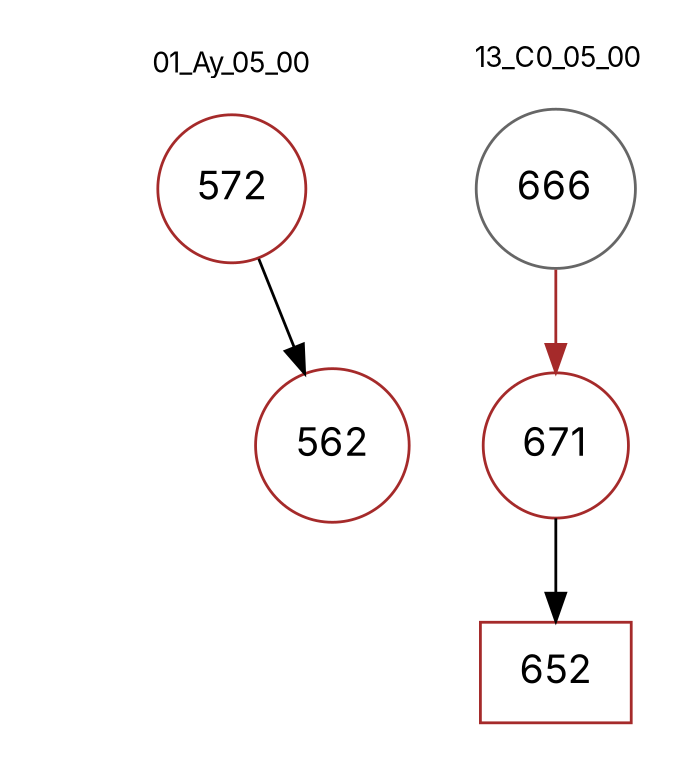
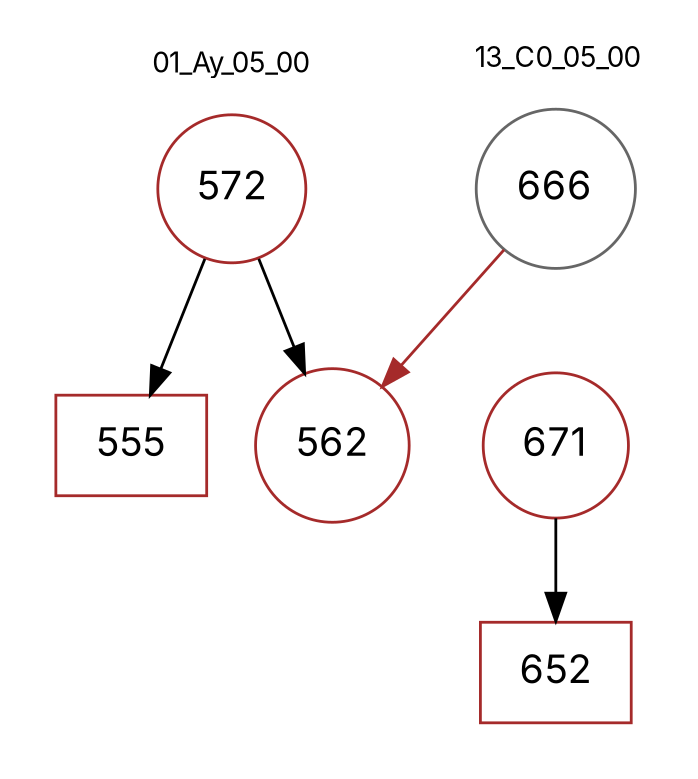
  digraph {
    fontname=Inter
    node [color=brown fontname=Inter shape=circle]
    edge [color=black fontname=Inter]
    n1 [label=572]
+   n2 [label=555 shape=box]
    n3 [label=562]
    n4 [color=gray40 label=666]
    n5 [label=652 shape=box]
    n6 [label=671]
    subgraph cluster_1 {
      color=white
      fontsize=10
      label="01_Ay_05_00"
      n1
+     n2
      n3
    }
    subgraph cluster_2 {
      color=white
      fontsize=10
      label="13_C0_05_00"
      n4
      n5
      n6
    }
+   n1 -> n2
    n1 -> n3
-   n4 -> n6 [color=brown]
+   n4 -> n3 [color=brown]
    n6 -> n5
  }
